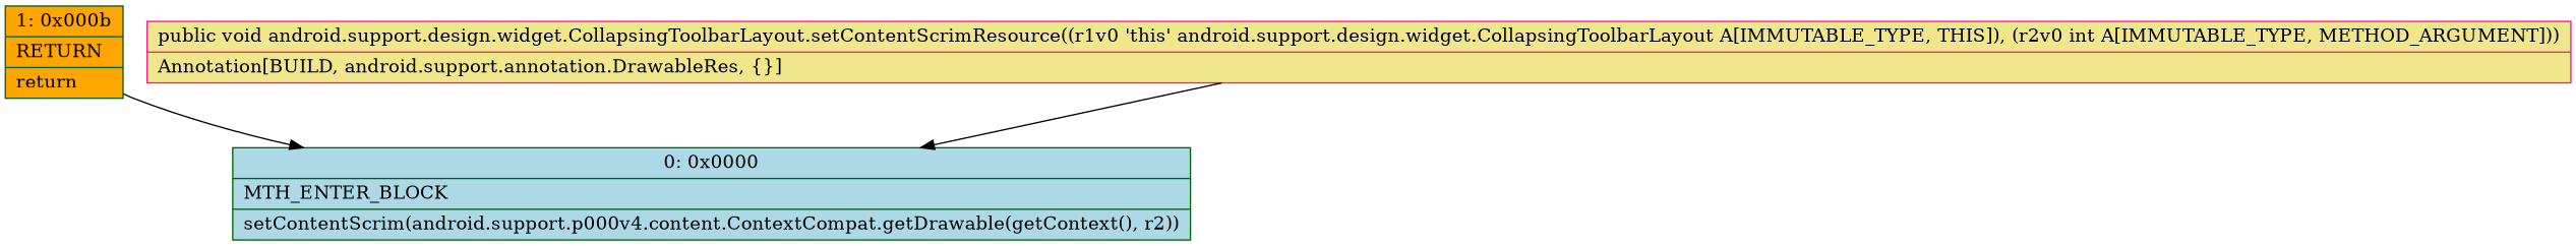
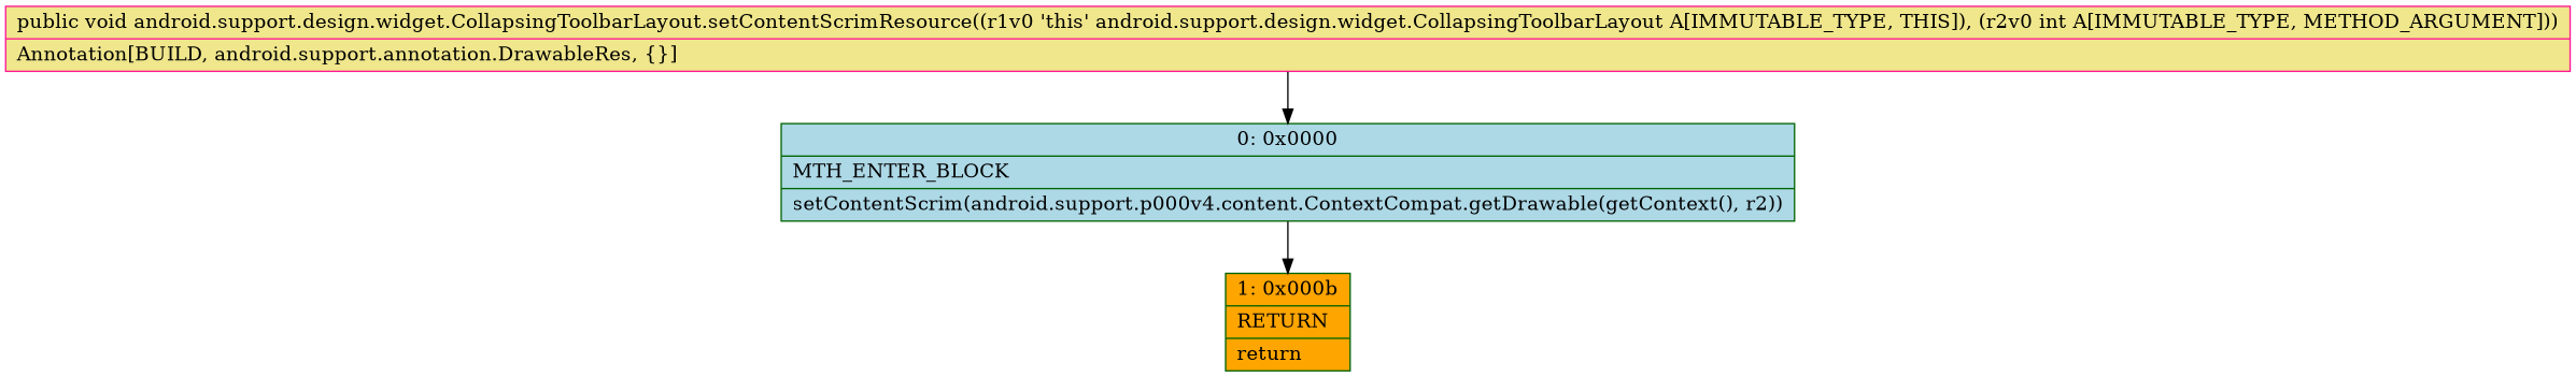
  digraph {
    fontname="DejaVu Serif"
    node [shape=record style=filled color=darkgreen fontname="DejaVu Serif"]
    edge [fontname="DejaVu Serif"]
    n1 [label="{0\:\ 0x0000|MTH_ENTER_BLOCK\l|setContentScrim(android.support.p000v4.content.ContextCompat.getDrawable(getContext(), r2))\l}" fillcolor=lightblue]
    n2 [label="{1\:\ 0x000b|RETURN\l|return\l}" fillcolor=orange]
    n3 [label="{public void android.support.design.widget.CollapsingToolbarLayout.setContentScrimResource((r1v0 'this' android.support.design.widget.CollapsingToolbarLayout A[IMMUTABLE_TYPE, THIS]), (r2v0 int A[IMMUTABLE_TYPE, METHOD_ARGUMENT]))  | Annotation[BUILD, android.support.annotation.DrawableRes, \{\}]\l}" fillcolor=khaki color=deeppink]
-   n2 -> n1
+   n1 -> n2
    n3 -> n1
  }
